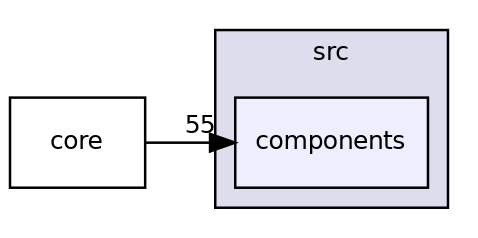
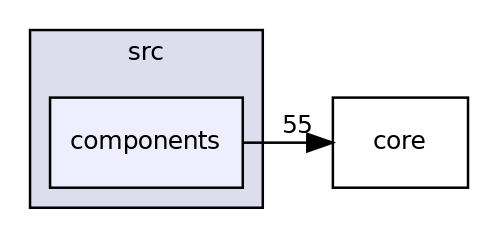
  digraph {
    compound=true
    rankdir=LR
    node [fontname=Helvetica fontsize=10 shape=box]
    n1 [fillcolor="#eeeeff" label=components pencolor=black style=filled]
    n2 [label=core]
    subgraph cluster_1 {
      bgcolor="#ddddee"
      fontname=Helvetica
      fontsize=10
      label=src
      pencolor=black
      n1
    }
-   n2 -> n1 [headlabel=55 labeldistance=1.5 labelfontname=Helvetica labelfontsize=10]
+   n1 -> n2 [headlabel=55 labeldistance=1.5 labelfontname=Helvetica labelfontsize=10]
  }
